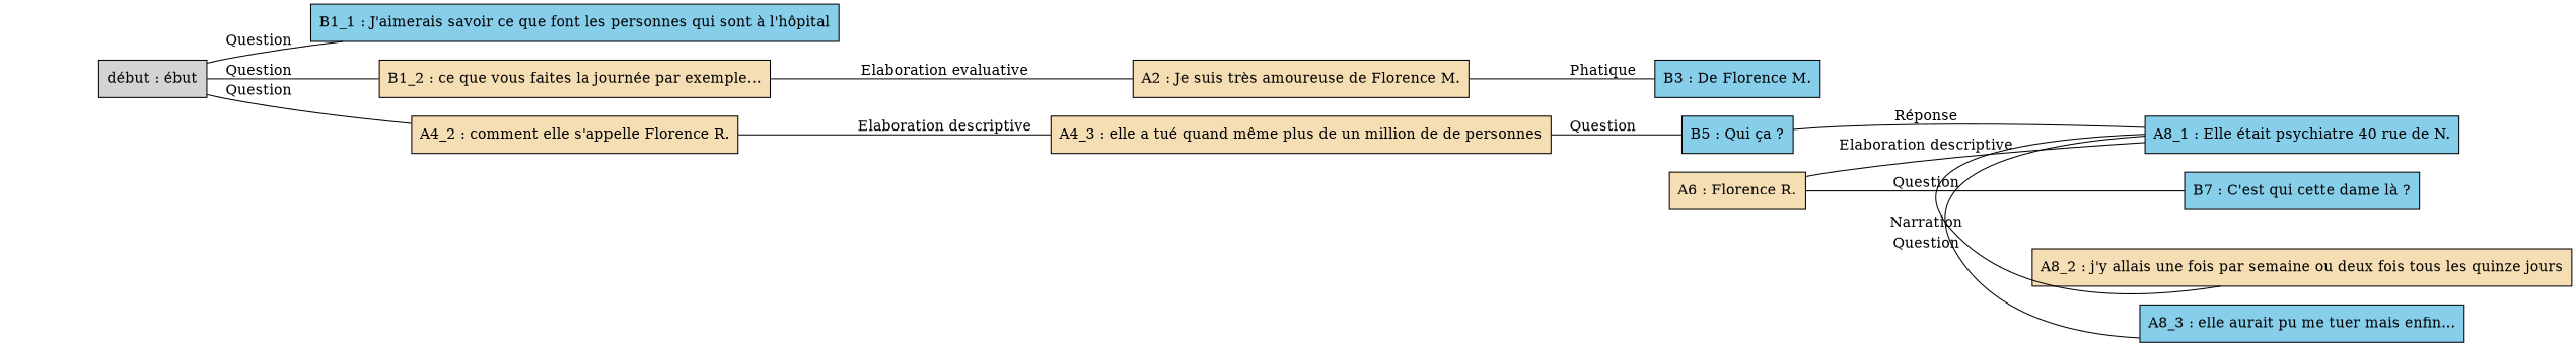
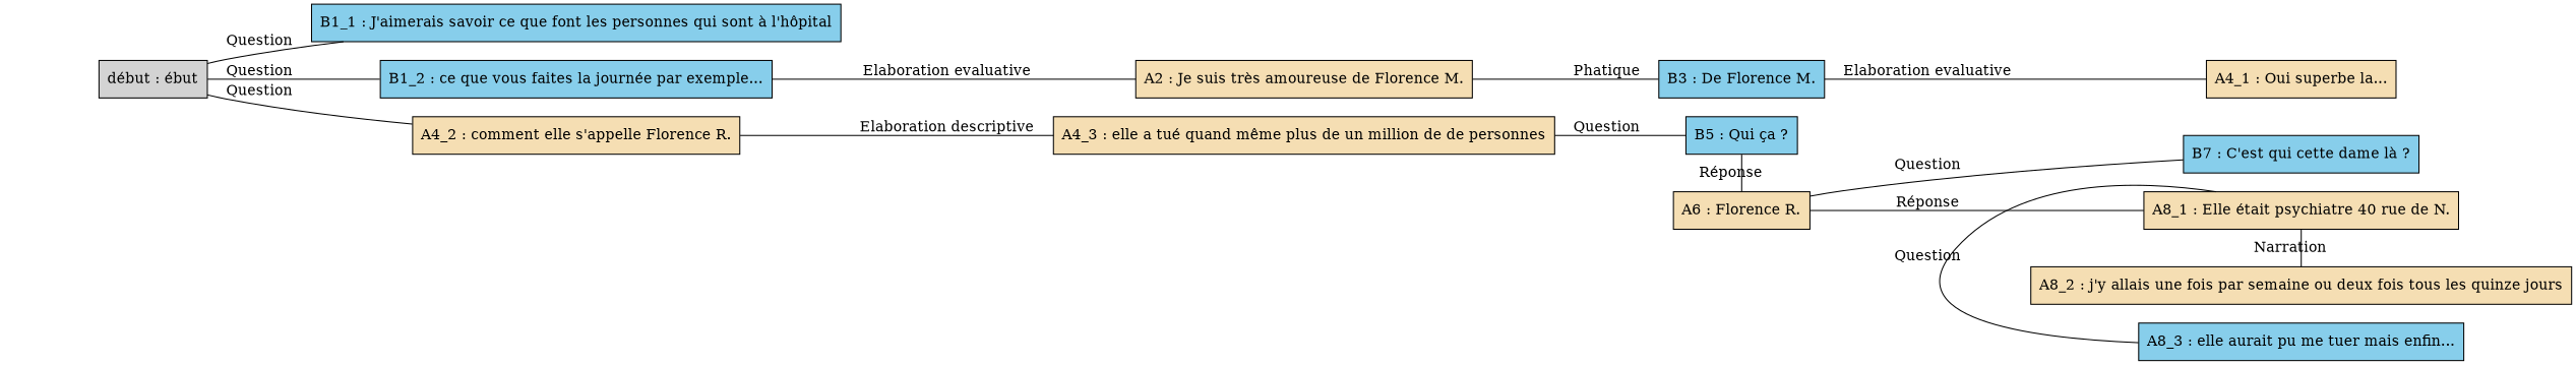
  digraph {
    newrank=true
    rankdir=LR
    node [shape=box style=filled fillcolor=wheat]
    edge [dir=none weight=2]
    zero [style=invis fillcolor=""]
    n2 [label="début : ébut" fillcolor=""]
    n3 [fillcolor=skyblue label="B1_1 : J'aimerais savoir ce que font les personnes qui sont à l'hôpital"]
-   n4 [label="B1_2 : ce que vous faites la journée par exemple..."]
+   n4 [fillcolor=skyblue label="B1_2 : ce que vous faites la journée par exemple..."]
    n5 [label="A4_2 : comment elle s'appelle Florence R."]
    n6 [label="A2 : Je suis très amoureuse de Florence M."]
    n7 [label="A4_3 : elle a tué quand même plus de un million de de personnes"]
    n8 [fillcolor=skyblue label="B3 : De Florence M."]
+   n9 [label="A4_1 : Oui superbe la..."]
    n10 [fillcolor=skyblue label="B5 : Qui ça ?"]
    n11 [label="A6 : Florence R."]
    n12 [fillcolor=skyblue label="B7 : C'est qui cette dame là ?"]
-   n13 [fillcolor=skyblue label="A8_1 : Elle était psychiatre 40 rue de N."]
+   n13 [label="A8_1 : Elle était psychiatre 40 rue de N."]
    n14 [label="A8_2 : j'y allais une fois par semaine ou deux fois tous les quinze jours"]
    n15 [fillcolor=skyblue label="A8_3 : elle aurait pu me tuer mais enfin..."]
    zero -> n2 [style=invis dir="" weight=""]
    n2 -> n3 [label=Question]
    n2 -> n4 [label=Question]
    n2 -> n5 [label=Question]
    n4 -> n6 [label="Elaboration evaluative"]
    n5 -> n7 [label="Elaboration descriptive"]
    n6 -> n8 [label=Phatique]
    n7 -> n10 [label=Question]
    n7 -> n11 [style=invis weight=1 dir=""]
-   n10 -> n13 [constraint=false label="Réponse" weight=""]
+   n8 -> n9 [label="Elaboration evaluative"]
+   n10 -> n11 [constraint=false label="Réponse" weight=""]
    n11 -> n12 [label=Question]
-   n11 -> n13 [label="Elaboration descriptive"]
+   n11 -> n13 [label="Réponse"]
    n11 -> n14 [style=invis weight=1 dir=""]
    n11 -> n15 [style=invis weight=1 dir=""]
    n13 -> n14 [constraint=false label=Narration weight=""]
    n13 -> n15 [constraint=false label=Question weight=""]
  }
